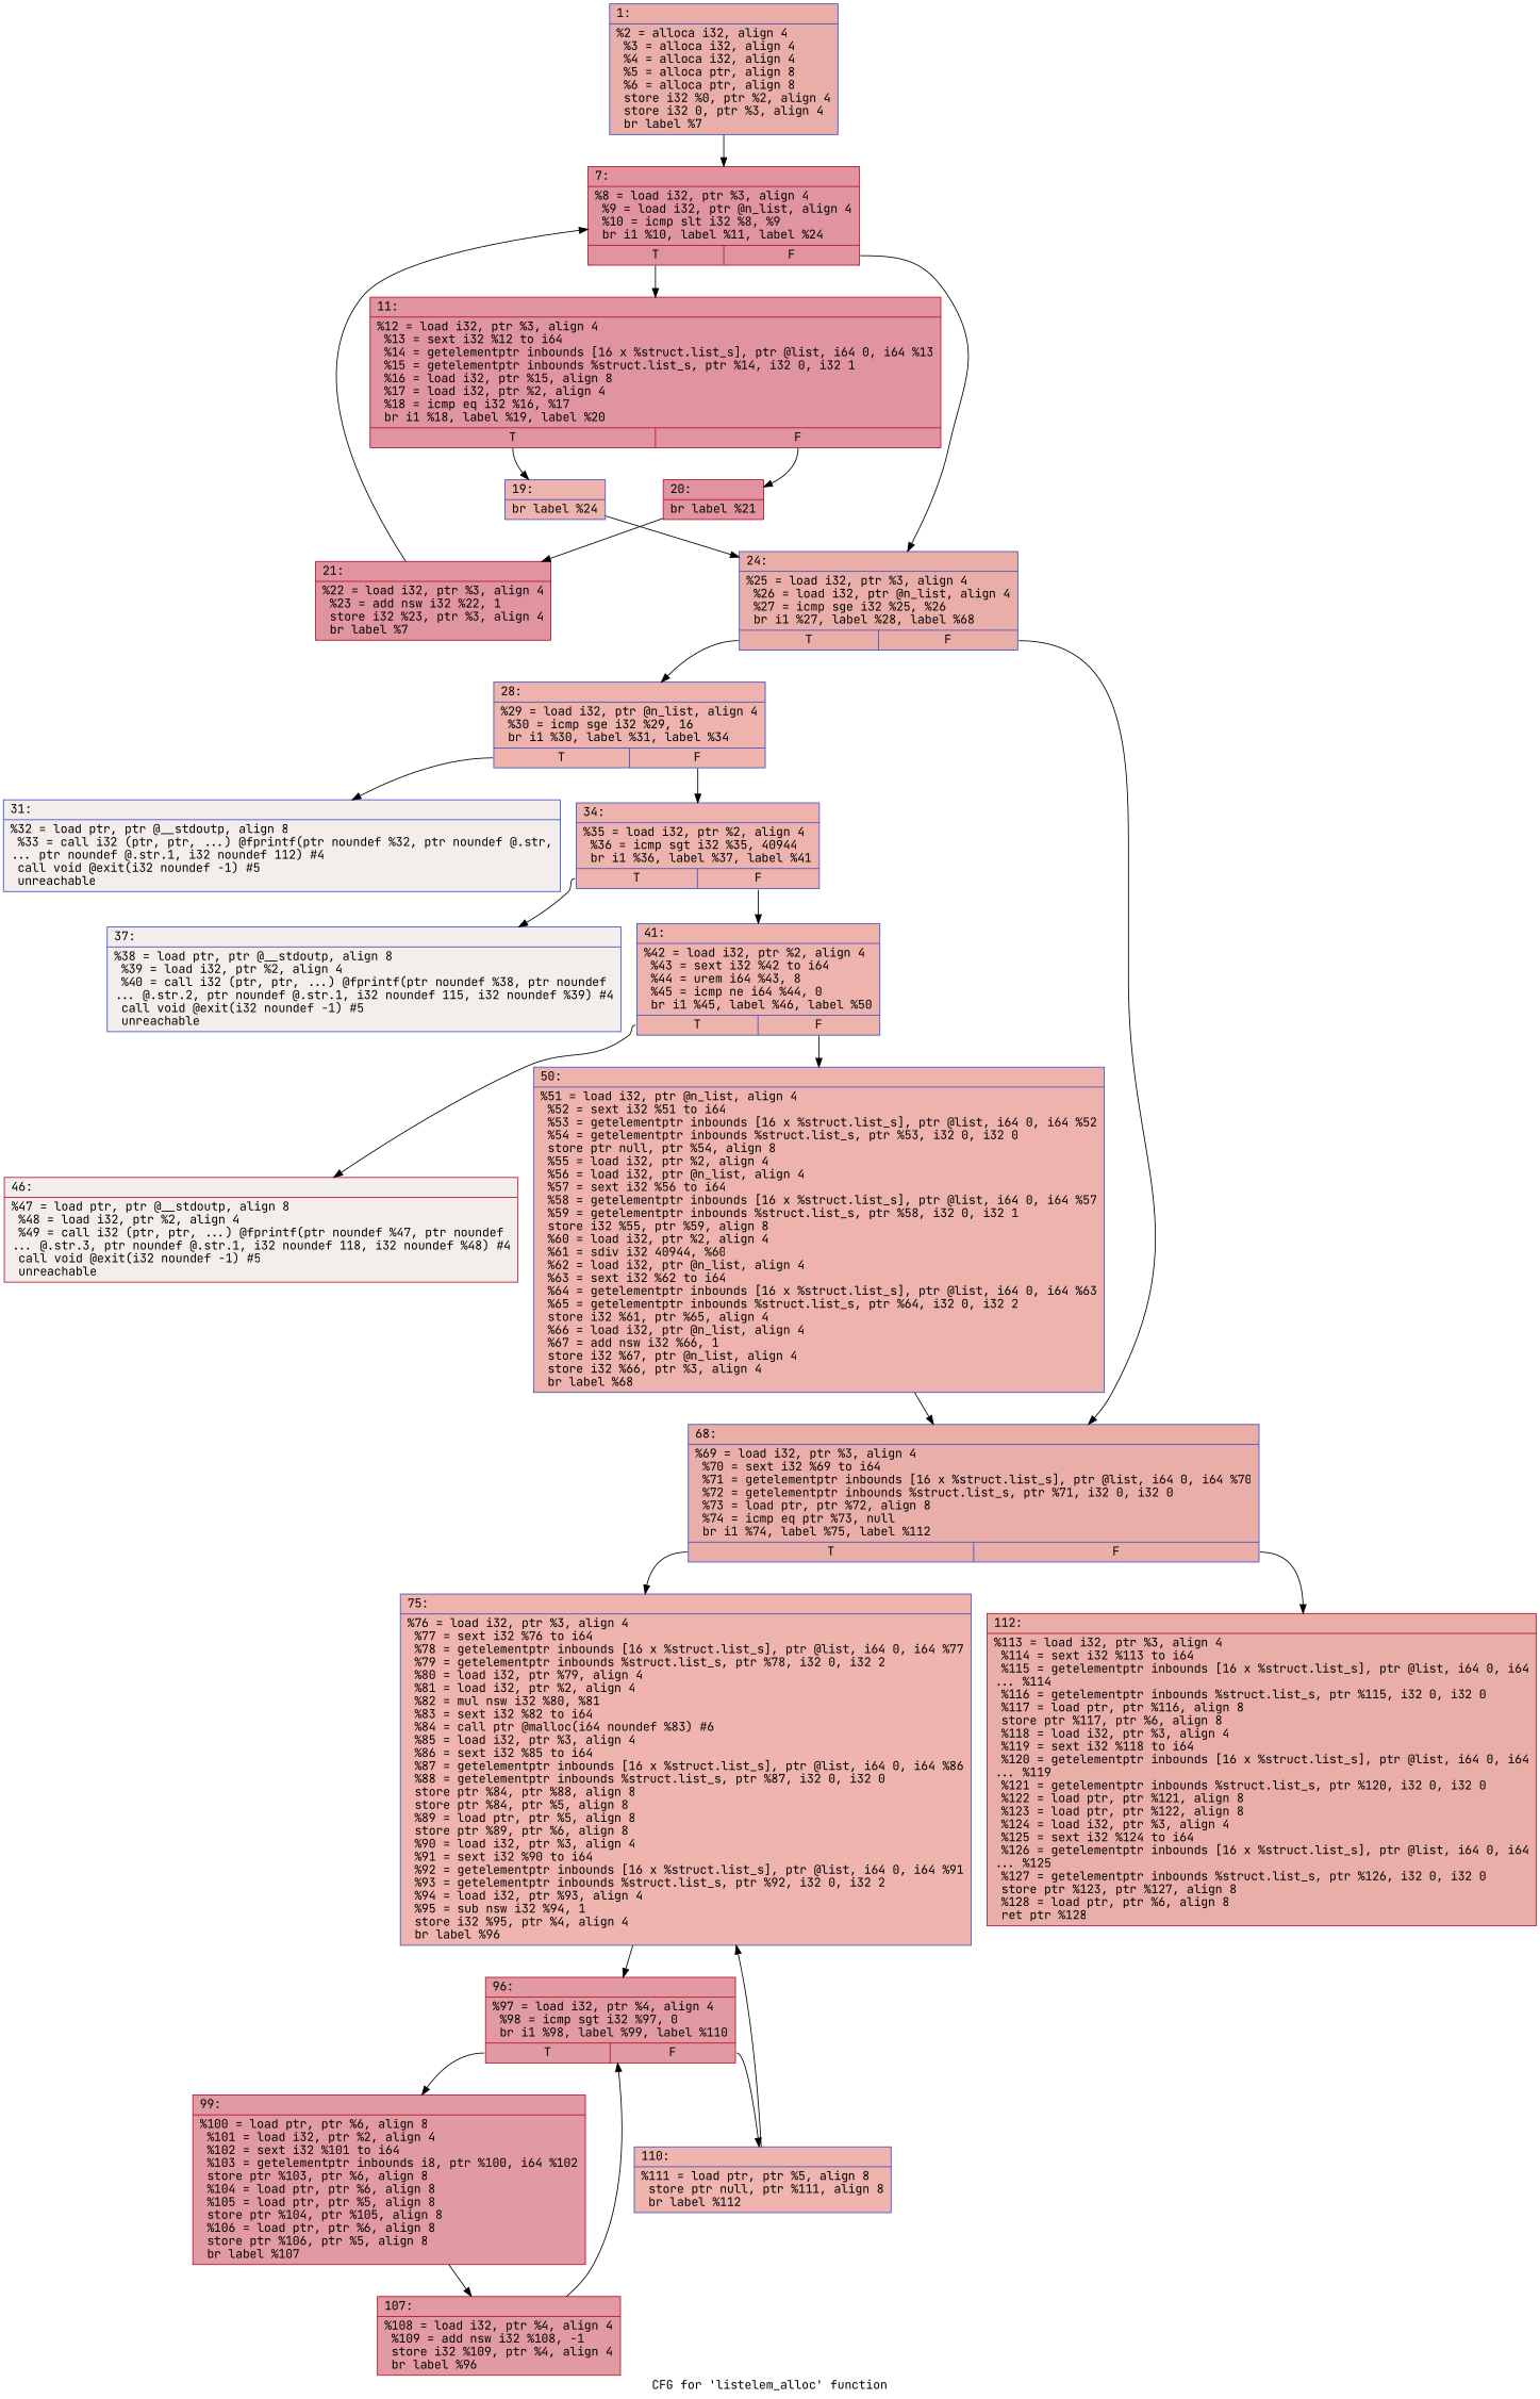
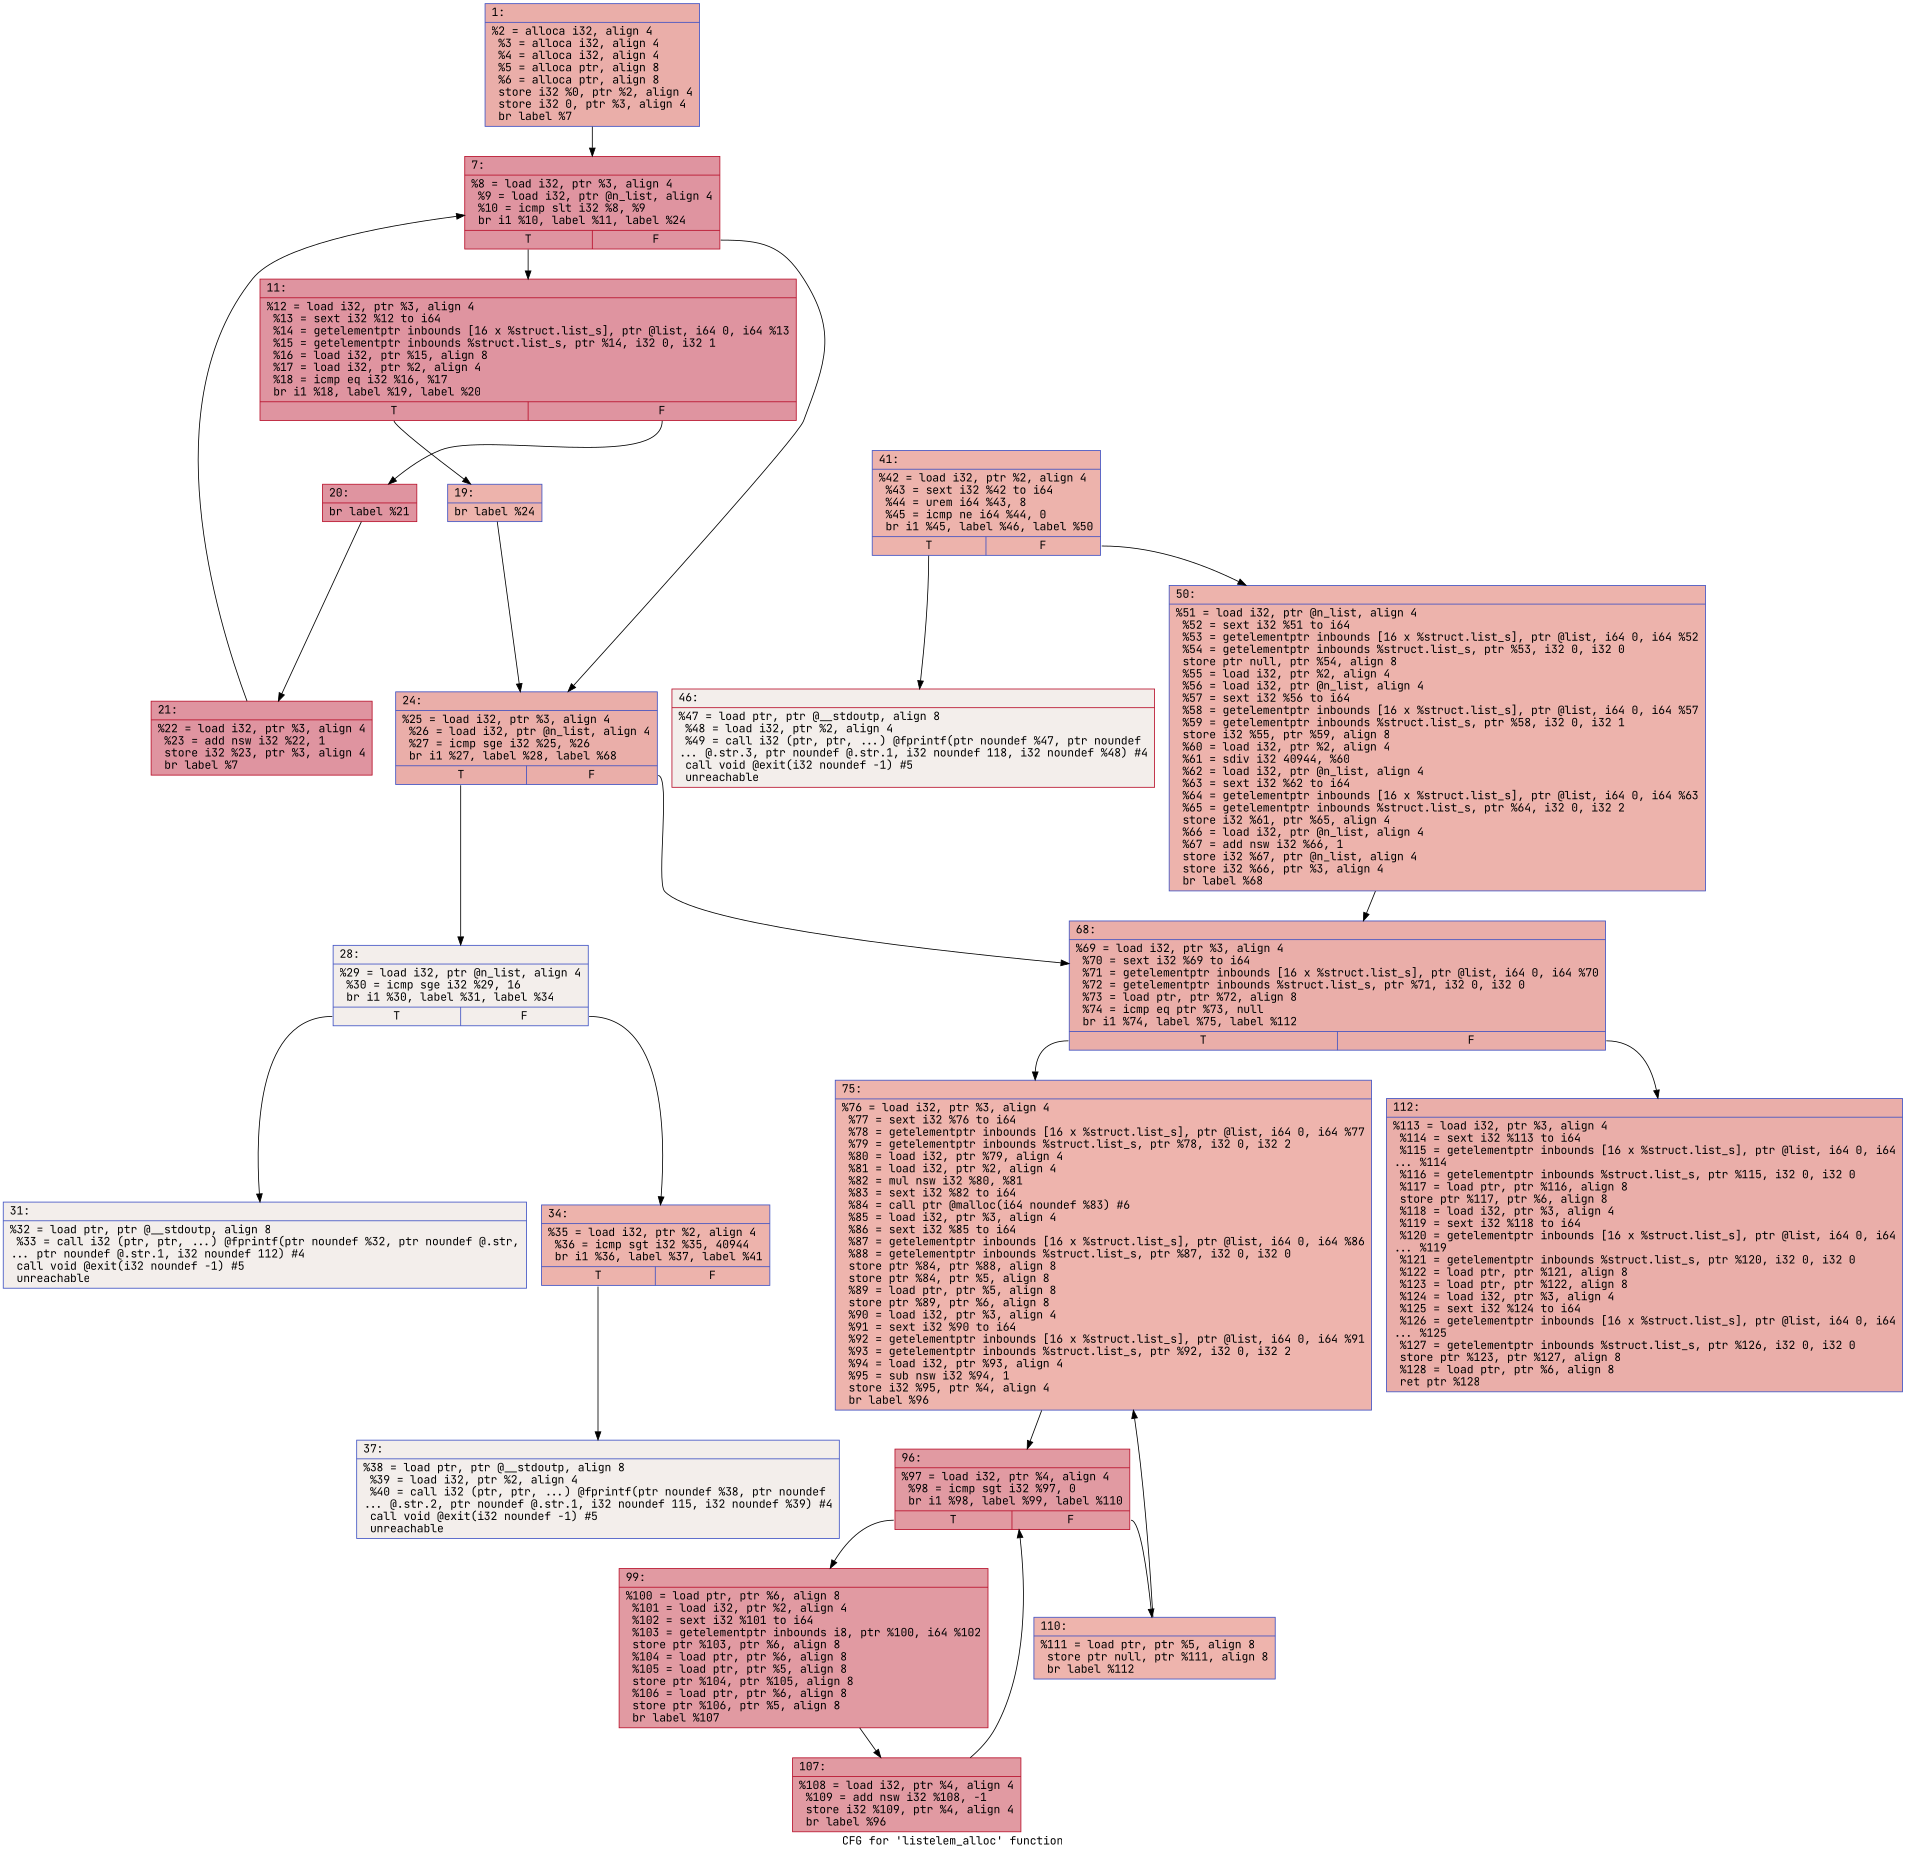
  digraph {
    fontname="JetBrains Mono"
    label="CFG for 'listelem_alloc' function"
    node [color="#3d50c3ff" fillcolor="#d6524470" fontname="JetBrains Mono" shape=record style=filled]
    edge [fontname="JetBrains Mono"]
    n1 [fillcolor="#d0473d70" label="{1:\l|  %2 = alloca i32, align 4\l  %3 = alloca i32, align 4\l  %4 = alloca i32, align 4\l  %5 = alloca ptr, align 8\l  %6 = alloca ptr, align 8\l  store i32 %0, ptr %2, align 4\l  store i32 0, ptr %3, align 4\l  br label %7\l}"]
    n2 [color="#b70d28ff" fillcolor="#b70d2870" label="{7:\l|  %8 = load i32, ptr %3, align 4\l  %9 = load i32, ptr @n_list, align 4\l  %10 = icmp slt i32 %8, %9\l  br i1 %10, label %11, label %24\l|{<s0>T|<s1>F}}"]
    n3 [color="#b70d28ff" fillcolor="#b70d2870" label="{11:\l|  %12 = load i32, ptr %3, align 4\l  %13 = sext i32 %12 to i64\l  %14 = getelementptr inbounds [16 x %struct.list_s], ptr @list, i64 0, i64 %13\l  %15 = getelementptr inbounds %struct.list_s, ptr %14, i32 0, i32 1\l  %16 = load i32, ptr %15, align 8\l  %17 = load i32, ptr %2, align 4\l  %18 = icmp eq i32 %16, %17\l  br i1 %18, label %19, label %20\l|{<s0>T|<s1>F}}"]
    n4 [fillcolor="#d0473d70" label="{24:\l|  %25 = load i32, ptr %3, align 4\l  %26 = load i32, ptr @n_list, align 4\l  %27 = icmp sge i32 %25, %26\l  br i1 %27, label %28, label %68\l|{<s0>T|<s1>F}}"]
    n5 [label="{19:\l|  br label %24\l}"]
    n6 [color="#b70d28ff" fillcolor="#b70d2870" label="{20:\l|  br label %21\l}"]
-   n7 [label="{28:\l|  %29 = load i32, ptr @n_list, align 4\l  %30 = icmp sge i32 %29, 16\l  br i1 %30, label %31, label %34\l|{<s0>T|<s1>F}}"]
+   n7 [fillcolor="#e5d8d170" label="{28:\l|  %29 = load i32, ptr @n_list, align 4\l  %30 = icmp sge i32 %29, 16\l  br i1 %30, label %31, label %34\l|{<s0>T|<s1>F}}"]
    n8 [fillcolor="#d0473d70" label="{68:\l|  %69 = load i32, ptr %3, align 4\l  %70 = sext i32 %69 to i64\l  %71 = getelementptr inbounds [16 x %struct.list_s], ptr @list, i64 0, i64 %70\l  %72 = getelementptr inbounds %struct.list_s, ptr %71, i32 0, i32 0\l  %73 = load ptr, ptr %72, align 8\l  %74 = icmp eq ptr %73, null\l  br i1 %74, label %75, label %112\l|{<s0>T|<s1>F}}"]
    n9 [color="#b70d28ff" fillcolor="#b70d2870" label="{21:\l|  %22 = load i32, ptr %3, align 4\l  %23 = add nsw i32 %22, 1\l  store i32 %23, ptr %3, align 4\l  br label %7\l}"]
    n10 [fillcolor="#e5d8d170" label="{31:\l|  %32 = load ptr, ptr @__stdoutp, align 8\l  %33 = call i32 (ptr, ptr, ...) @fprintf(ptr noundef %32, ptr noundef @.str,\l... ptr noundef @.str.1, i32 noundef 112) #4\l  call void @exit(i32 noundef -1) #5\l  unreachable\l}"]
    n11 [label="{34:\l|  %35 = load i32, ptr %2, align 4\l  %36 = icmp sgt i32 %35, 40944\l  br i1 %36, label %37, label %41\l|{<s0>T|<s1>F}}"]
    n12 [fillcolor="#d8564670" label="{75:\l|  %76 = load i32, ptr %3, align 4\l  %77 = sext i32 %76 to i64\l  %78 = getelementptr inbounds [16 x %struct.list_s], ptr @list, i64 0, i64 %77\l  %79 = getelementptr inbounds %struct.list_s, ptr %78, i32 0, i32 2\l  %80 = load i32, ptr %79, align 4\l  %81 = load i32, ptr %2, align 4\l  %82 = mul nsw i32 %80, %81\l  %83 = sext i32 %82 to i64\l  %84 = call ptr @malloc(i64 noundef %83) #6\l  %85 = load i32, ptr %3, align 4\l  %86 = sext i32 %85 to i64\l  %87 = getelementptr inbounds [16 x %struct.list_s], ptr @list, i64 0, i64 %86\l  %88 = getelementptr inbounds %struct.list_s, ptr %87, i32 0, i32 0\l  store ptr %84, ptr %88, align 8\l  store ptr %84, ptr %5, align 8\l  %89 = load ptr, ptr %5, align 8\l  store ptr %89, ptr %6, align 8\l  %90 = load i32, ptr %3, align 4\l  %91 = sext i32 %90 to i64\l  %92 = getelementptr inbounds [16 x %struct.list_s], ptr @list, i64 0, i64 %91\l  %93 = getelementptr inbounds %struct.list_s, ptr %92, i32 0, i32 2\l  %94 = load i32, ptr %93, align 4\l  %95 = sub nsw i32 %94, 1\l  store i32 %95, ptr %4, align 4\l  br label %96\l}"]
-   n13 [color="#b70d28ff" fillcolor="#d0473d70" label="{112:\l|  %113 = load i32, ptr %3, align 4\l  %114 = sext i32 %113 to i64\l  %115 = getelementptr inbounds [16 x %struct.list_s], ptr @list, i64 0, i64\l... %114\l  %116 = getelementptr inbounds %struct.list_s, ptr %115, i32 0, i32 0\l  %117 = load ptr, ptr %116, align 8\l  store ptr %117, ptr %6, align 8\l  %118 = load i32, ptr %3, align 4\l  %119 = sext i32 %118 to i64\l  %120 = getelementptr inbounds [16 x %struct.list_s], ptr @list, i64 0, i64\l... %119\l  %121 = getelementptr inbounds %struct.list_s, ptr %120, i32 0, i32 0\l  %122 = load ptr, ptr %121, align 8\l  %123 = load ptr, ptr %122, align 8\l  %124 = load i32, ptr %3, align 4\l  %125 = sext i32 %124 to i64\l  %126 = getelementptr inbounds [16 x %struct.list_s], ptr @list, i64 0, i64\l... %125\l  %127 = getelementptr inbounds %struct.list_s, ptr %126, i32 0, i32 0\l  store ptr %123, ptr %127, align 8\l  %128 = load ptr, ptr %6, align 8\l  ret ptr %128\l}"]
+   n13 [fillcolor="#d0473d70" label="{112:\l|  %113 = load i32, ptr %3, align 4\l  %114 = sext i32 %113 to i64\l  %115 = getelementptr inbounds [16 x %struct.list_s], ptr @list, i64 0, i64\l... %114\l  %116 = getelementptr inbounds %struct.list_s, ptr %115, i32 0, i32 0\l  %117 = load ptr, ptr %116, align 8\l  store ptr %117, ptr %6, align 8\l  %118 = load i32, ptr %3, align 4\l  %119 = sext i32 %118 to i64\l  %120 = getelementptr inbounds [16 x %struct.list_s], ptr @list, i64 0, i64\l... %119\l  %121 = getelementptr inbounds %struct.list_s, ptr %120, i32 0, i32 0\l  %122 = load ptr, ptr %121, align 8\l  %123 = load ptr, ptr %122, align 8\l  %124 = load i32, ptr %3, align 4\l  %125 = sext i32 %124 to i64\l  %126 = getelementptr inbounds [16 x %struct.list_s], ptr @list, i64 0, i64\l... %125\l  %127 = getelementptr inbounds %struct.list_s, ptr %126, i32 0, i32 0\l  store ptr %123, ptr %127, align 8\l  %128 = load ptr, ptr %6, align 8\l  ret ptr %128\l}"]
    n14 [fillcolor="#e5d8d170" label="{37:\l|  %38 = load ptr, ptr @__stdoutp, align 8\l  %39 = load i32, ptr %2, align 4\l  %40 = call i32 (ptr, ptr, ...) @fprintf(ptr noundef %38, ptr noundef\l... @.str.2, ptr noundef @.str.1, i32 noundef 115, i32 noundef %39) #4\l  call void @exit(i32 noundef -1) #5\l  unreachable\l}"]
    n15 [label="{41:\l|  %42 = load i32, ptr %2, align 4\l  %43 = sext i32 %42 to i64\l  %44 = urem i64 %43, 8\l  %45 = icmp ne i64 %44, 0\l  br i1 %45, label %46, label %50\l|{<s0>T|<s1>F}}"]
    n16 [color="#b70d28ff" fillcolor="#bb1b2c70" label="{96:\l|  %97 = load i32, ptr %4, align 4\l  %98 = icmp sgt i32 %97, 0\l  br i1 %98, label %99, label %110\l|{<s0>T|<s1>F}}"]
    n17 [color="#b70d28ff" fillcolor="#e5d8d170" label="{46:\l|  %47 = load ptr, ptr @__stdoutp, align 8\l  %48 = load i32, ptr %2, align 4\l  %49 = call i32 (ptr, ptr, ...) @fprintf(ptr noundef %47, ptr noundef\l... @.str.3, ptr noundef @.str.1, i32 noundef 118, i32 noundef %48) #4\l  call void @exit(i32 noundef -1) #5\l  unreachable\l}"]
    n18 [label="{50:\l|  %51 = load i32, ptr @n_list, align 4\l  %52 = sext i32 %51 to i64\l  %53 = getelementptr inbounds [16 x %struct.list_s], ptr @list, i64 0, i64 %52\l  %54 = getelementptr inbounds %struct.list_s, ptr %53, i32 0, i32 0\l  store ptr null, ptr %54, align 8\l  %55 = load i32, ptr %2, align 4\l  %56 = load i32, ptr @n_list, align 4\l  %57 = sext i32 %56 to i64\l  %58 = getelementptr inbounds [16 x %struct.list_s], ptr @list, i64 0, i64 %57\l  %59 = getelementptr inbounds %struct.list_s, ptr %58, i32 0, i32 1\l  store i32 %55, ptr %59, align 8\l  %60 = load i32, ptr %2, align 4\l  %61 = sdiv i32 40944, %60\l  %62 = load i32, ptr @n_list, align 4\l  %63 = sext i32 %62 to i64\l  %64 = getelementptr inbounds [16 x %struct.list_s], ptr @list, i64 0, i64 %63\l  %65 = getelementptr inbounds %struct.list_s, ptr %64, i32 0, i32 2\l  store i32 %61, ptr %65, align 4\l  %66 = load i32, ptr @n_list, align 4\l  %67 = add nsw i32 %66, 1\l  store i32 %67, ptr @n_list, align 4\l  store i32 %66, ptr %3, align 4\l  br label %68\l}"]
    n19 [color="#b70d28ff" fillcolor="#bb1b2c70" label="{99:\l|  %100 = load ptr, ptr %6, align 8\l  %101 = load i32, ptr %2, align 4\l  %102 = sext i32 %101 to i64\l  %103 = getelementptr inbounds i8, ptr %100, i64 %102\l  store ptr %103, ptr %6, align 8\l  %104 = load ptr, ptr %6, align 8\l  %105 = load ptr, ptr %5, align 8\l  store ptr %104, ptr %105, align 8\l  %106 = load ptr, ptr %6, align 8\l  store ptr %106, ptr %5, align 8\l  br label %107\l}"]
    n20 [fillcolor="#d8564670" label="{110:\l|  %111 = load ptr, ptr %5, align 8\l  store ptr null, ptr %111, align 8\l  br label %112\l}"]
    n21 [color="#b70d28ff" fillcolor="#bb1b2c70" label="{107:\l|  %108 = load i32, ptr %4, align 4\l  %109 = add nsw i32 %108, -1\l  store i32 %109, ptr %4, align 4\l  br label %96\l}"]
    n1 -> n2
    n2 -> n3 [tailport=s0]
    n2 -> n4 [tailport=s1]
    n3 -> n5 [tailport=s0]
    n3 -> n6 [tailport=s1]
    n4 -> n7 [tailport=s0]
    n4 -> n8 [tailport=s1]
    n5 -> n4
    n6 -> n9
    n7 -> n10 [tailport=s0]
    n7 -> n11 [tailport=s1]
    n8 -> n12 [tailport=s0]
    n8 -> n13 [tailport=s1]
    n9 -> n2
    n11 -> n14 [tailport=s0]
-   n11 -> n15 [tailport=s1]
    n12 -> n16
    n15 -> n17 [tailport=s0]
    n15 -> n18 [tailport=s1]
    n16 -> n19 [tailport=s0]
    n16 -> n20 [tailport=s1]
    n18 -> n8
    n19 -> n21
    n20 -> n12
    n21 -> n16
  }
